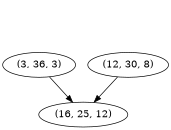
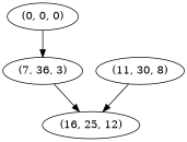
  digraph {
-   "(7, 36, 3)" [label="(3, 36, 3)"]
+   "(0, 0, 0)"
+   "(7, 36, 3)"
    "(16, 25, 12)"
-   "(12, 30, 8)"
+   "(12, 30, 8)" [label="(11, 30, 8)"]
+   "(0, 0, 0)" -> "(7, 36, 3)"
    "(7, 36, 3)" -> "(16, 25, 12)"
    "(12, 30, 8)" -> "(16, 25, 12)"
  }
